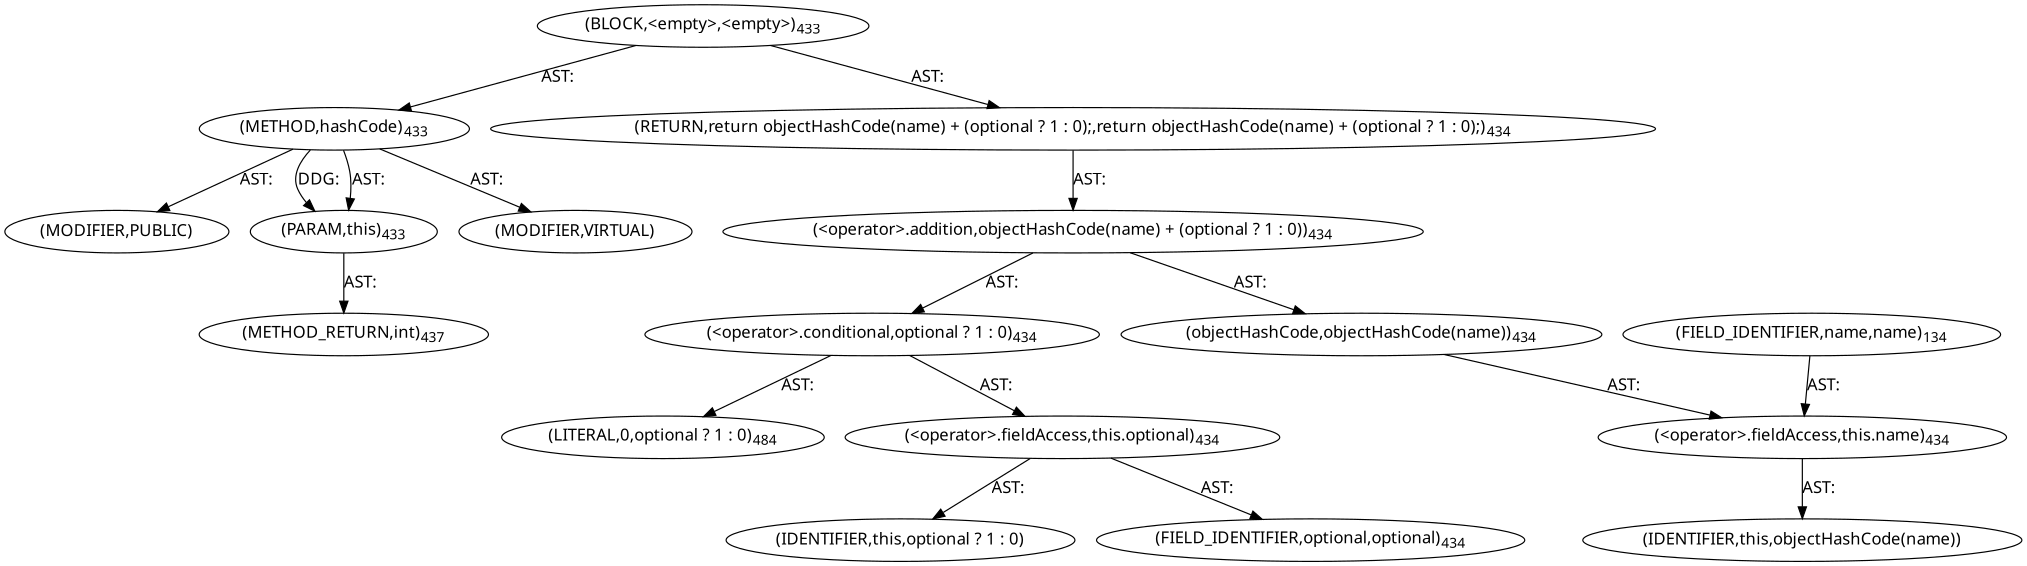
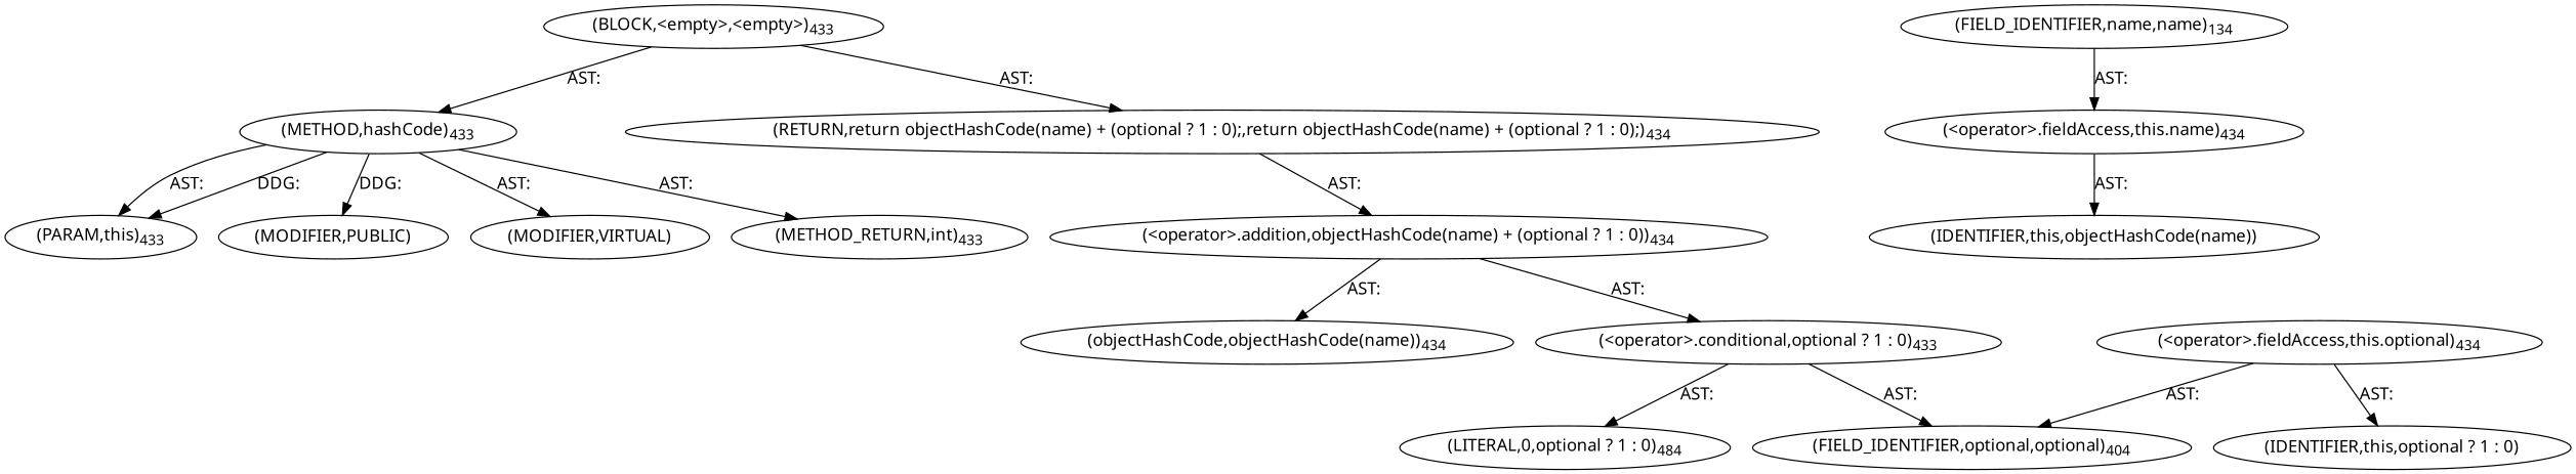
  digraph {
    fontname="Noto Sans"
    node [fontname="Noto Sans"]
    edge [fontname="Noto Sans"]
    n1 [label=<(METHOD,hashCode)<SUB>433</SUB>>]
    n2 [label=<(PARAM,this)<SUB>433</SUB>>]
    n3 [label=<(MODIFIER,PUBLIC)>]
    n4 [label=<(MODIFIER,VIRTUAL)>]
-   n5 [label=<(METHOD_RETURN,int)<SUB>437</SUB>>]
+   n5 [label=<(METHOD_RETURN,int)<SUB>433</SUB>>]
    n6 [label=<(BLOCK,&lt;empty&gt;,&lt;empty&gt;)<SUB>433</SUB>>]
    n7 [label=<(RETURN,return objectHashCode(name) + (optional ? 1 : 0);,return objectHashCode(name) + (optional ? 1 : 0);)<SUB>434</SUB>>]
    n8 [label=<(&lt;operator&gt;.addition,objectHashCode(name) + (optional ? 1 : 0))<SUB>434</SUB>>]
    n9 [label=<(objectHashCode,objectHashCode(name))<SUB>434</SUB>>]
-   n10 [label=<(&lt;operator&gt;.conditional,optional ? 1 : 0)<SUB>434</SUB>>]
+   n10 [label=<(&lt;operator&gt;.conditional,optional ? 1 : 0)<SUB>433</SUB>>]
    n11 [label=<(&lt;operator&gt;.fieldAccess,this.name)<SUB>434</SUB>>]
    n12 [label=<(&lt;operator&gt;.fieldAccess,this.optional)<SUB>434</SUB>>]
    n13 [label=<(LITERAL,0,optional ? 1 : 0)<SUB>484</SUB>>]
    n14 [label=<(IDENTIFIER,this,objectHashCode(name))>]
    n15 [label=<(FIELD_IDENTIFIER,name,name)<SUB>134</SUB>>]
    n16 [label=<(IDENTIFIER,this,optional ? 1 : 0)>]
-   n17 [label=<(FIELD_IDENTIFIER,optional,optional)<SUB>434</SUB>>]
+   n17 [label=<(FIELD_IDENTIFIER,optional,optional)<SUB>404</SUB>>]
    n1 -> n2 [label="AST: "]
    n1 -> n2 [label="DDG: "]
-   n1 -> n3 [label="AST: "]
+   n1 -> n3 [label="DDG: "]
    n1 -> n4 [label="AST: "]
-   n2 -> n5 [label="AST: "]
+   n1 -> n5 [label="AST: "]
    n6 -> n1 [label="AST: "]
    n6 -> n7 [label="AST: "]
    n7 -> n8 [label="AST: "]
    n8 -> n9 [label="AST: "]
    n8 -> n10 [label="AST: "]
-   n9 -> n11 [label="AST: "]
-   n10 -> n12 [label="AST: "]
+   n10 -> n17 [label="AST: "]
    n10 -> n13 [label="AST: "]
    n11 -> n14 [label="AST: "]
    n12 -> n16 [label="AST: "]
    n12 -> n17 [label="AST: "]
    n15 -> n11 [label="AST: "]
  }
